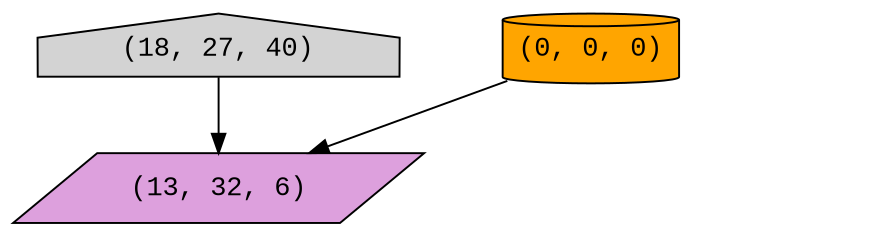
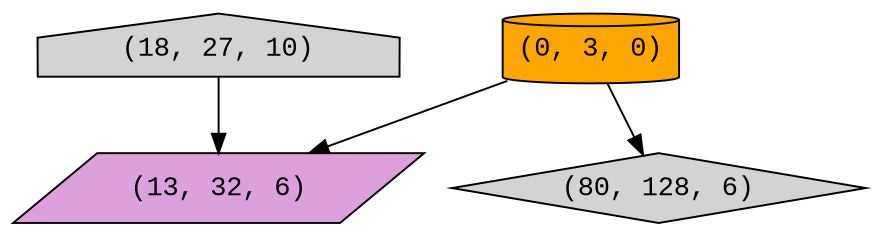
  digraph {
    fontname="Liberation Mono"
    node [fillcolor=lightgrey fontname="Liberation Mono" style=filled]
    edge [fontname="Liberation Mono"]
-   "(0, 0, 0)" [fillcolor=orange shape=cylinder]
+   "(0, 0, 0)" [fillcolor=orange shape=cylinder label="(0, 3, 0)"]
    "(13, 32, 6)" [fillcolor=plum shape=parallelogram]
-   "(18, 27, 10)" [shape=house label="(18, 27, 40)"]
+   "(80, 128, 6)" [shape=diamond]
+   "(18, 27, 10)" [shape=house]
    "(0, 0, 0)" -> "(13, 32, 6)"
+   "(0, 0, 0)" -> "(80, 128, 6)"
    "(18, 27, 10)" -> "(13, 32, 6)"
  }
